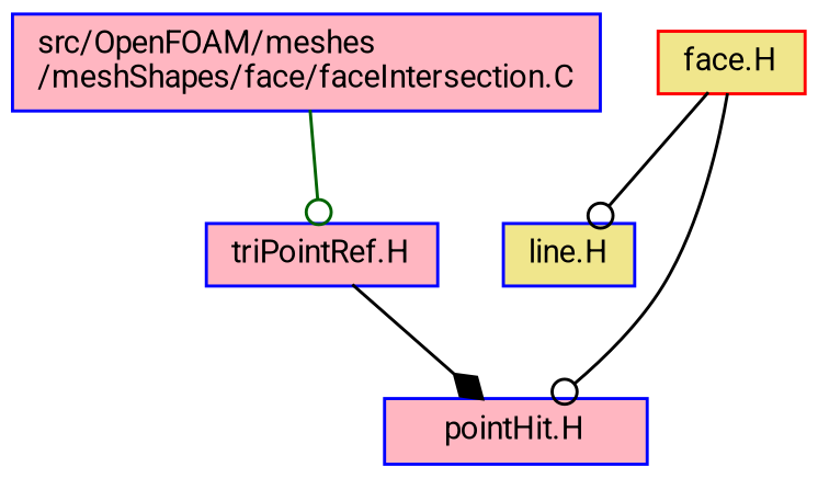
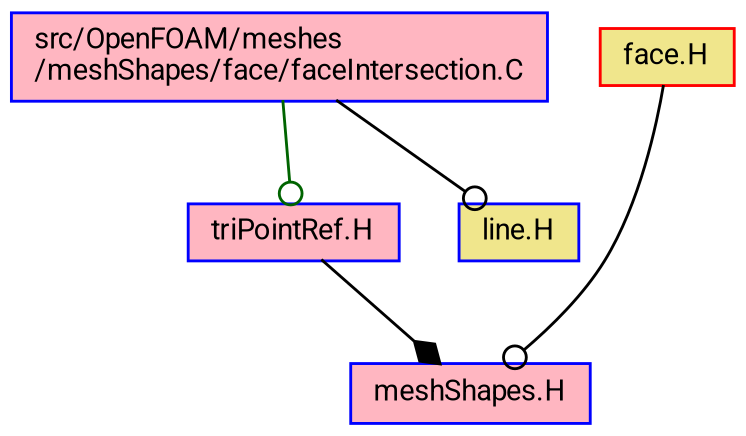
  digraph {
    fontname=Roboto
    node [color=blue fillcolor=lightpink fontname=Roboto fontsize=10 shape=record style=filled]
    edge [arrowhead=odot color=black fontname=Roboto fontsize=10 labelfontname=FreeSans labelfontsize=10 style=solid]
    n1 [fontcolor=black height=0.2 label="src/OpenFOAM/meshes\l/meshShapes/face/faceIntersection.C" width=0.4]
    n2 [height=0.2 label="triPointRef.H" width=0.4]
    n3 [fillcolor=khaki height=0.2 label="line.H" width=0.4]
    n4 [color=red fillcolor=khaki height=0.2 label="face.H" width=0.4]
-   n5 [height=0.2 label="pointHit.H" width=0.4]
+   n5 [height=0.2 label="meshShapes.H" width=0.4]
    n1 -> n2 [color=darkgreen]
-   n4 -> n3
+   n1 -> n3
    n2 -> n5 [arrowhead=diamond]
    n4 -> n5
  }
